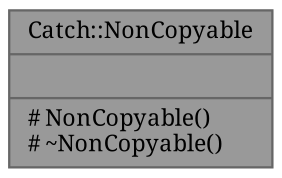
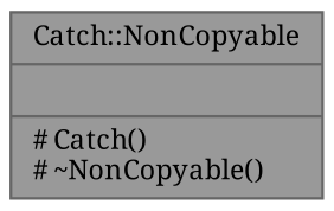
  digraph {
    fontname="Noto Serif"
-   n1 [color=gray40 fillcolor=grey60 fontcolor=black fontname="Noto Serif" fontsize=10 height=0.2 label="{Catch::NonCopyable\n||# NonCopyable()\l# ~NonCopyable()\l}" shape=record style=filled width=0.4]
+   n1 [color=gray40 fillcolor=grey60 fontcolor=black fontname="Noto Serif" fontsize=10 height=0.2 label="{Catch::NonCopyable\n||# Catch()\l# ~NonCopyable()\l}" shape=record style=filled width=0.4]
  }
